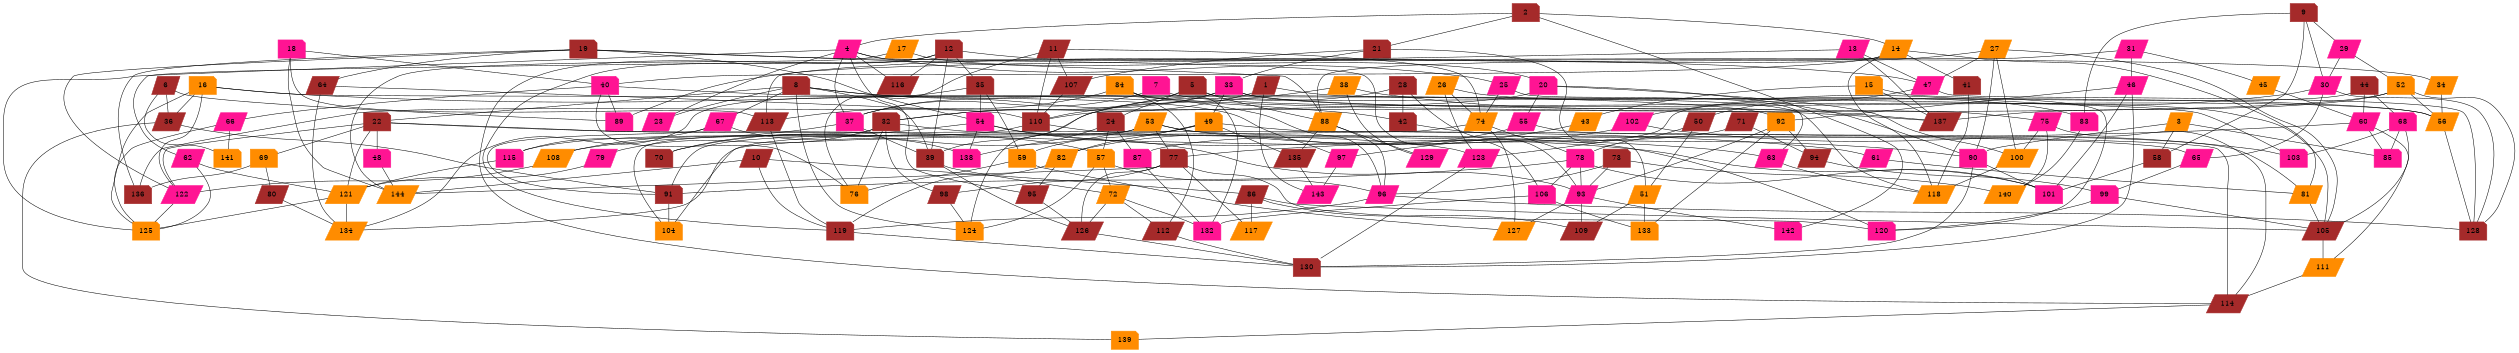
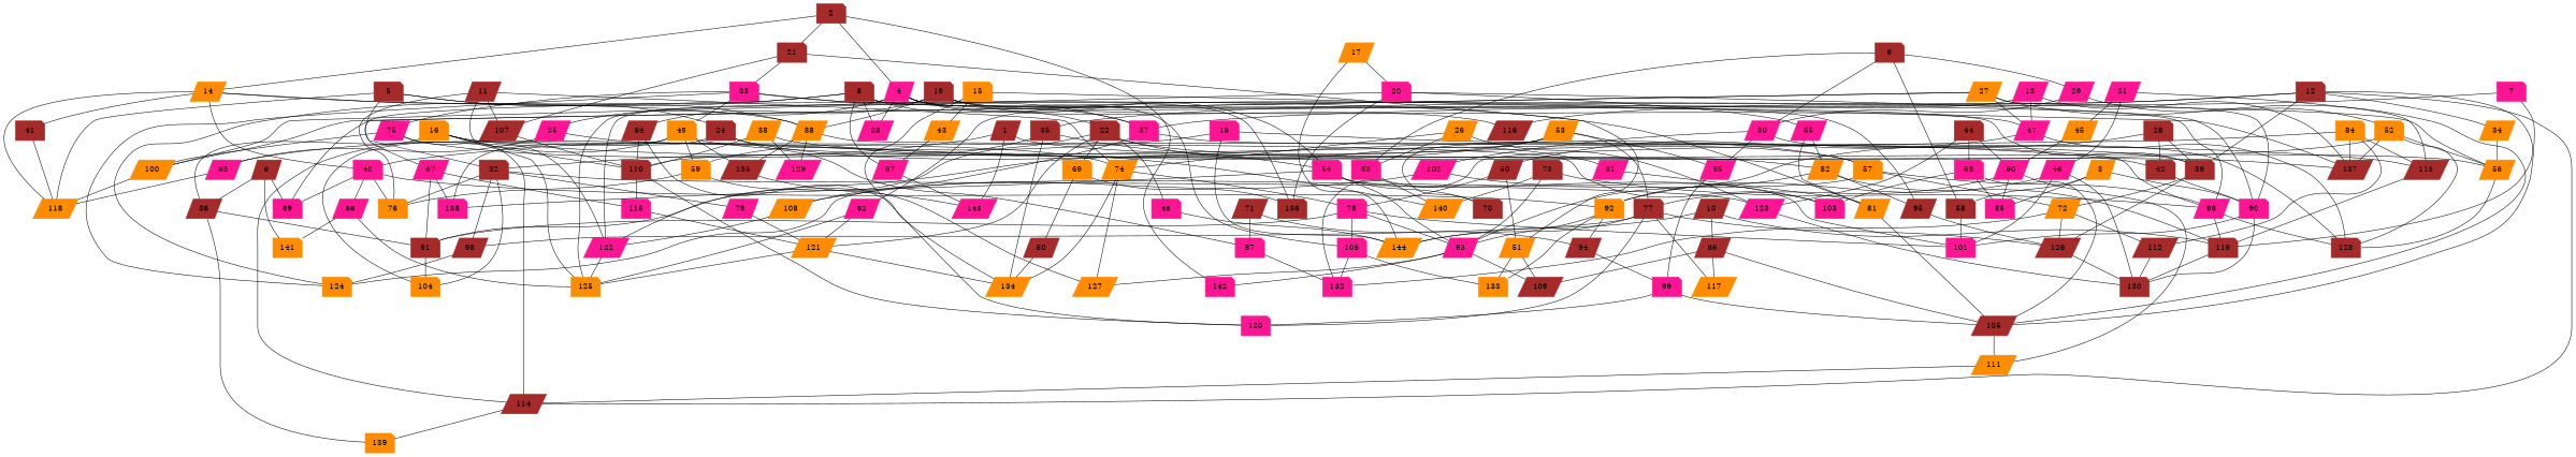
  graph {
    node [color=deeppink shape=parallelogram style=filled]
    1 [color=brown]
    32 [color=brown shape=note]
    56 [color=darkorange]
    143
    76 [color=darkorange shape=note]
    123
    79
    98 [color=brown]
    104 [color=darkorange shape=note]
    128 [color=brown shape=note]
    2 [color=brown shape=note]
    4
    14 [color=darkorange]
    21 [color=brown shape=note]
    142 [shape=note]
    23
    25
    37 [shape=note]
    95 [color=brown]
    106 [shape=note]
    116 [color=brown]
    125 [color=darkorange shape=note]
    88 [color=darkorange]
    118 [color=darkorange]
    40 [shape=note]
    41 [color=brown shape=note]
    81 [color=darkorange]
    107 [color=brown]
    33 [shape=note]
    51 [color=darkorange]
    3 [color=darkorange]
    58 [color=brown shape=note]
    85 [shape=note]
    90 [shape=note]
    101 [shape=note]
    130 [color=brown shape=note]
    74 [color=darkorange]
    63
    39 [color=brown shape=note]
    108 [color=darkorange]
    126 [color=brown]
    133 [color=darkorange shape=note]
    132 [shape=note]
    5 [color=brown shape=note]
    24 [color=brown shape=note]
    57 [color=darkorange shape=note]
    87 [shape=note]
    138 [shape=note]
    96
    129
    135 [color=brown]
    6 [color=brown]
    36 [color=brown]
    89 [shape=note]
    141 [color=darkorange shape=note]
    91 [color=brown shape=note]
    139 [color=darkorange shape=note]
    7 [shape=note]
    105 [color=brown]
    111 [color=darkorange]
    8 [color=brown shape=note]
    22 [color=brown shape=note]
    67
    97
    124 [color=darkorange shape=note]
    122
    48 [shape=note]
    61
    69 [color=darkorange shape=note]
    121 [color=darkorange]
    72 [color=darkorange]
    115 [shape=note]
    119 [color=brown shape=note]
    9 [color=brown shape=note]
    29
    30
    83 [shape=note]
    52 [color=darkorange shape=note]
    65
    102
    140 [color=darkorange]
    10 [color=brown]
    86 [color=brown]
    144 [color=darkorange]
    109 [color=brown]
    117 [color=darkorange]
    11 [color=brown]
    110 [color=brown shape=note]
    134 [color=darkorange]
    78 [shape=note]
    127 [color=darkorange]
    120 [shape=note]
    12 [color=brown shape=note]
    34 [color=darkorange]
    35 [color=brown shape=note]
    114 [color=brown]
    54 [shape=note]
    59 [color=darkorange shape=note]
    13
    47
    62
    137 [color=brown]
    50 [color=brown]
    66
    92 [color=darkorange shape=note]
    15 [color=darkorange shape=note]
    43 [color=darkorange]
    16 [color=darkorange shape=note]
    42 [color=brown shape=note]
    103 [shape=note]
    17 [color=darkorange]
    20 [shape=note]
    136 [color=brown shape=note]
    55
    100 [color=darkorange]
    18 [shape=note]
    113 [color=brown]
    19 [color=brown shape=note]
    64 [color=brown]
    93
    70 [color=brown shape=note]
    82 [color=darkorange]
    49 [color=darkorange shape=note]
    75
    80 [color=brown]
    26 [color=darkorange]
    27 [color=darkorange]
    28 [color=brown shape=note]
    99 [shape=note]
    31
    45 [color=darkorange]
    46
    60
    38 [color=darkorange]
    112 [color=brown]
    94 [color=brown]
    44 [color=brown shape=note]
    68 [shape=note]
    77 [color=brown shape=note]
    53 [color=darkorange]
    71 [color=brown]
    73 [color=brown shape=note]
    84 [color=darkorange shape=note]
    1 -- 32
    1 -- 56
    1 -- 143
    32 -- 76
    32 -- 123
    32 -- 79
    32 -- 98
    32 -- 104
    56 -- 128
    123 -- 130
    79 -- 121
    98 -- 124
    2 -- 4
    2 -- 14
    2 -- 21
    2 -- 142
    4 -- 23
    4 -- 25
    4 -- 37
    4 -- 95
    4 -- 106
    4 -- 116
    4 -- 125
    14 -- 88
    14 -- 118
    14 -- 40
    14 -- 41
    14 -- 81
    21 -- 107
    21 -- 33
    21 -- 51
    25 -- 74
    25 -- 63
    37 -- 39
    37 -- 108
    95 -- 126
    106 -- 133
    106 -- 132
    88 -- 96
    88 -- 129
    88 -- 135
    40 -- 76
    40 -- 89
    40 -- 66
    40 -- 92
    41 -- 118
    81 -- 105
    107 -- 110
    33 -- 56
    33 -- 37
    33 -- 124
    33 -- 49
    33 -- 75
    51 -- 133
    51 -- 109
    3 -- 58
    3 -- 85
    3 -- 90
    58 -- 101
    90 -- 101
    90 -- 130
    74 -- 134
    74 -- 78
    74 -- 127
    63 -- 118
    39 -- 126
    39 -- 72
    108 -- 122
    126 -- 130
    5 -- 32
    5 -- 88
    5 -- 118
    5 -- 24
    24 -- 57
    24 -- 87
    24 -- 138
    57 -- 96
    57 -- 124
    57 -- 72
    87 -- 132
    96 -- 128
    96 -- 119
    135 -- 143
    6 -- 36
    6 -- 89
    6 -- 141
    36 -- 91
    36 -- 139
    91 -- 104
    7 -- 37
    7 -- 105
    105 -- 111
    111 -- 114
    8 -- 23
    8 -- 39
    8 -- 96
    8 -- 22
    8 -- 67
    8 -- 97
    8 -- 124
    22 -- 57
    22 -- 122
    22 -- 48
    22 -- 61
    22 -- 69
    22 -- 121
    67 -- 138
    67 -- 91
    67 -- 115
    97 -- 143
    122 -- 125
    48 -- 144
    61 -- 81
    69 -- 136
    69 -- 80
    121 -- 125
    121 -- 134
    72 -- 126
    72 -- 132
    72 -- 112
    115 -- 121
    119 -- 130
    9 -- 58
    9 -- 29
    9 -- 30
    9 -- 83
    29 -- 30
    29 -- 52
    30 -- 128
    30 -- 65
    30 -- 102
    83 -- 140
    52 -- 56
    52 -- 128
    52 -- 110
    52 -- 137
    65 -- 99
    102 -- 108
    102 -- 103
    10 -- 119
    10 -- 86
    10 -- 144
    86 -- 105
    86 -- 109
    86 -- 117
    11 -- 76
    11 -- 107
    11 -- 74
    11 -- 110
    110 -- 115
    110 -- 120
    78 -- 106
    78 -- 101
    78 -- 91
    78 -- 93
    12 -- 116
    12 -- 39
    12 -- 119
    12 -- 34
    12 -- 35
    12 -- 114
    34 -- 56
    35 -- 134
    35 -- 54
    35 -- 59
    114 -- 139
    54 -- 101
    54 -- 138
    54 -- 93
    54 -- 70
    59 -- 76
    59 -- 127
    13 -- 47
    13 -- 62
    13 -- 137
    47 -- 128
    47 -- 50
    62 -- 125
    62 -- 121
    50 -- 51
    50 -- 78
    66 -- 125
    66 -- 141
    92 -- 133
    92 -- 93
    92 -- 94
    15 -- 120
    15 -- 137
    15 -- 43
    43 -- 97
    16 -- 125
    16 -- 36
    16 -- 122
    16 -- 42
    16 -- 103
    42 -- 90
    17 -- 144
    17 -- 20
    20 -- 90
    20 -- 136
    20 -- 55
    20 -- 100
    55 -- 81
    55 -- 82
    100 -- 118
    18 -- 40
    18 -- 144
    18 -- 113
    113 -- 119
    19 -- 88
    19 -- 122
    19 -- 54
    19 -- 47
    19 -- 136
    19 -- 64
    64 -- 110
    64 -- 134
    93 -- 142
    93 -- 109
    93 -- 127
    82 -- 95
    82 -- 119
+   82 -- 92
    49 -- 104
    49 -- 135
    49 -- 114
    49 -- 59
    49 -- 82
    75 -- 140
    75 -- 114
    75 -- 100
    80 -- 134
    26 -- 123
    26 -- 74
    26 -- 83
    27 -- 90
    27 -- 89
    27 -- 105
    27 -- 47
    27 -- 100
    28 -- 39
    28 -- 42
    28 -- 93
    99 -- 105
    99 -- 120
    31 -- 113
    31 -- 45
    31 -- 46
    45 -- 60
    46 -- 101
    46 -- 130
    46 -- 92
    60 -- 85
    60 -- 111
    60 -- 77
    38 -- 129
    38 -- 110
    38 -- 137
    112 -- 130
    94 -- 99
    44 -- 123
    44 -- 60
    44 -- 68
    68 -- 85
    68 -- 105
    68 -- 103
    77 -- 98
    77 -- 126
    77 -- 144
    77 -- 117
    77 -- 120
    53 -- 63
    53 -- 91
    53 -- 65
    53 -- 70
    53 -- 77
    71 -- 87
    71 -- 94
    73 -- 96
    73 -- 140
    73 -- 93
    84 -- 132
    84 -- 137
    84 -- 113
    84 -- 112
  }
